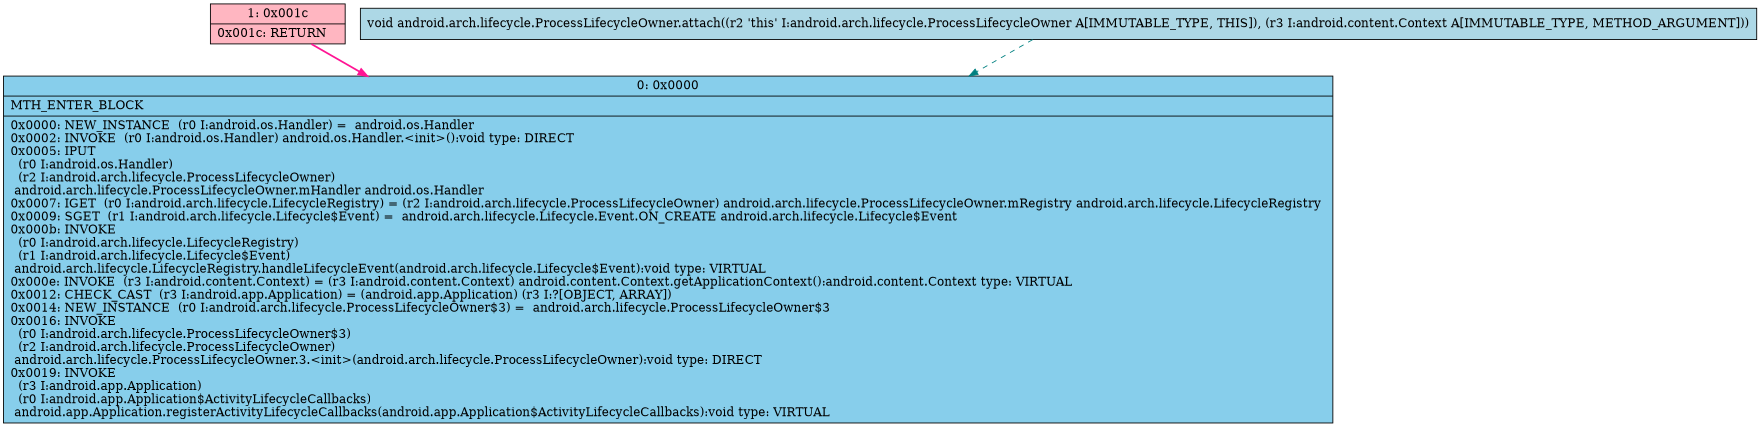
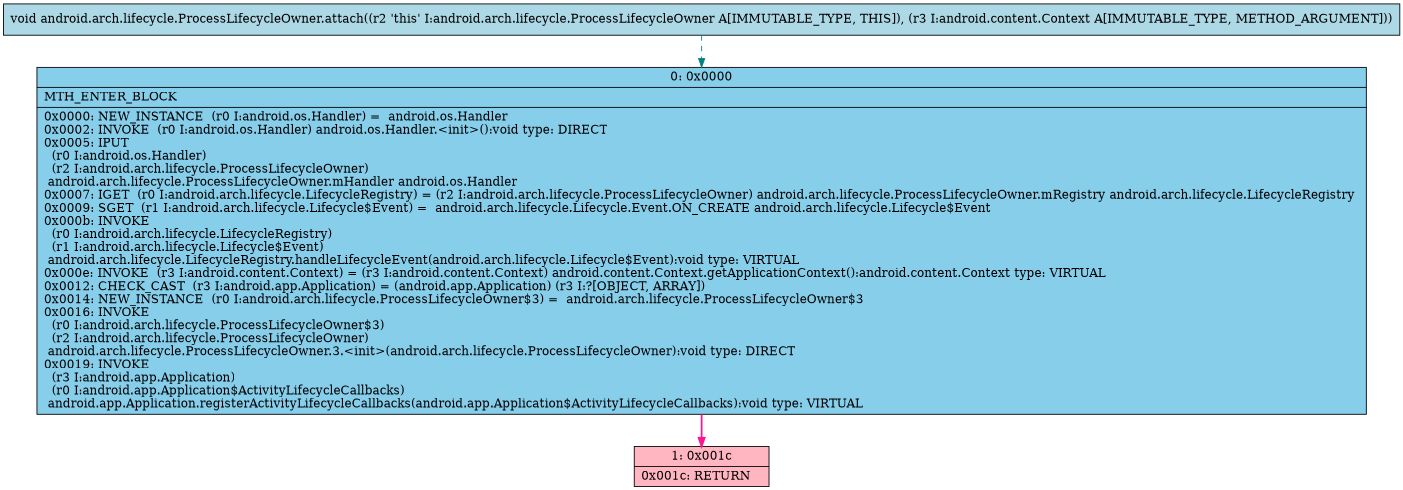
  digraph {
    node [shape=record style=filled]
    n1 [label="{0\:\ 0x0000|MTH_ENTER_BLOCK\l|0x0000: NEW_INSTANCE  (r0 I:android.os.Handler) =  android.os.Handler \l0x0002: INVOKE  (r0 I:android.os.Handler) android.os.Handler.\<init\>():void type: DIRECT \l0x0005: IPUT  \l  (r0 I:android.os.Handler)\l  (r2 I:android.arch.lifecycle.ProcessLifecycleOwner)\l android.arch.lifecycle.ProcessLifecycleOwner.mHandler android.os.Handler \l0x0007: IGET  (r0 I:android.arch.lifecycle.LifecycleRegistry) = (r2 I:android.arch.lifecycle.ProcessLifecycleOwner) android.arch.lifecycle.ProcessLifecycleOwner.mRegistry android.arch.lifecycle.LifecycleRegistry \l0x0009: SGET  (r1 I:android.arch.lifecycle.Lifecycle$Event) =  android.arch.lifecycle.Lifecycle.Event.ON_CREATE android.arch.lifecycle.Lifecycle$Event \l0x000b: INVOKE  \l  (r0 I:android.arch.lifecycle.LifecycleRegistry)\l  (r1 I:android.arch.lifecycle.Lifecycle$Event)\l android.arch.lifecycle.LifecycleRegistry.handleLifecycleEvent(android.arch.lifecycle.Lifecycle$Event):void type: VIRTUAL \l0x000e: INVOKE  (r3 I:android.content.Context) = (r3 I:android.content.Context) android.content.Context.getApplicationContext():android.content.Context type: VIRTUAL \l0x0012: CHECK_CAST  (r3 I:android.app.Application) = (android.app.Application) (r3 I:?[OBJECT, ARRAY]) \l0x0014: NEW_INSTANCE  (r0 I:android.arch.lifecycle.ProcessLifecycleOwner$3) =  android.arch.lifecycle.ProcessLifecycleOwner$3 \l0x0016: INVOKE  \l  (r0 I:android.arch.lifecycle.ProcessLifecycleOwner$3)\l  (r2 I:android.arch.lifecycle.ProcessLifecycleOwner)\l android.arch.lifecycle.ProcessLifecycleOwner.3.\<init\>(android.arch.lifecycle.ProcessLifecycleOwner):void type: DIRECT \l0x0019: INVOKE  \l  (r3 I:android.app.Application)\l  (r0 I:android.app.Application$ActivityLifecycleCallbacks)\l android.app.Application.registerActivityLifecycleCallbacks(android.app.Application$ActivityLifecycleCallbacks):void type: VIRTUAL \l}" fillcolor=skyblue]
    n2 [label="{1\:\ 0x001c|0x001c: RETURN   \l}" fillcolor=lightpink]
    n3 [label="{void android.arch.lifecycle.ProcessLifecycleOwner.attach((r2 'this' I:android.arch.lifecycle.ProcessLifecycleOwner A[IMMUTABLE_TYPE, THIS]), (r3 I:android.content.Context A[IMMUTABLE_TYPE, METHOD_ARGUMENT])) }" fillcolor=lightblue]
-   n2 -> n1 [color=deeppink style=bold]
+   n1 -> n2 [color=deeppink style=bold]
    n3 -> n1 [color=teal style=dashed]
  }
